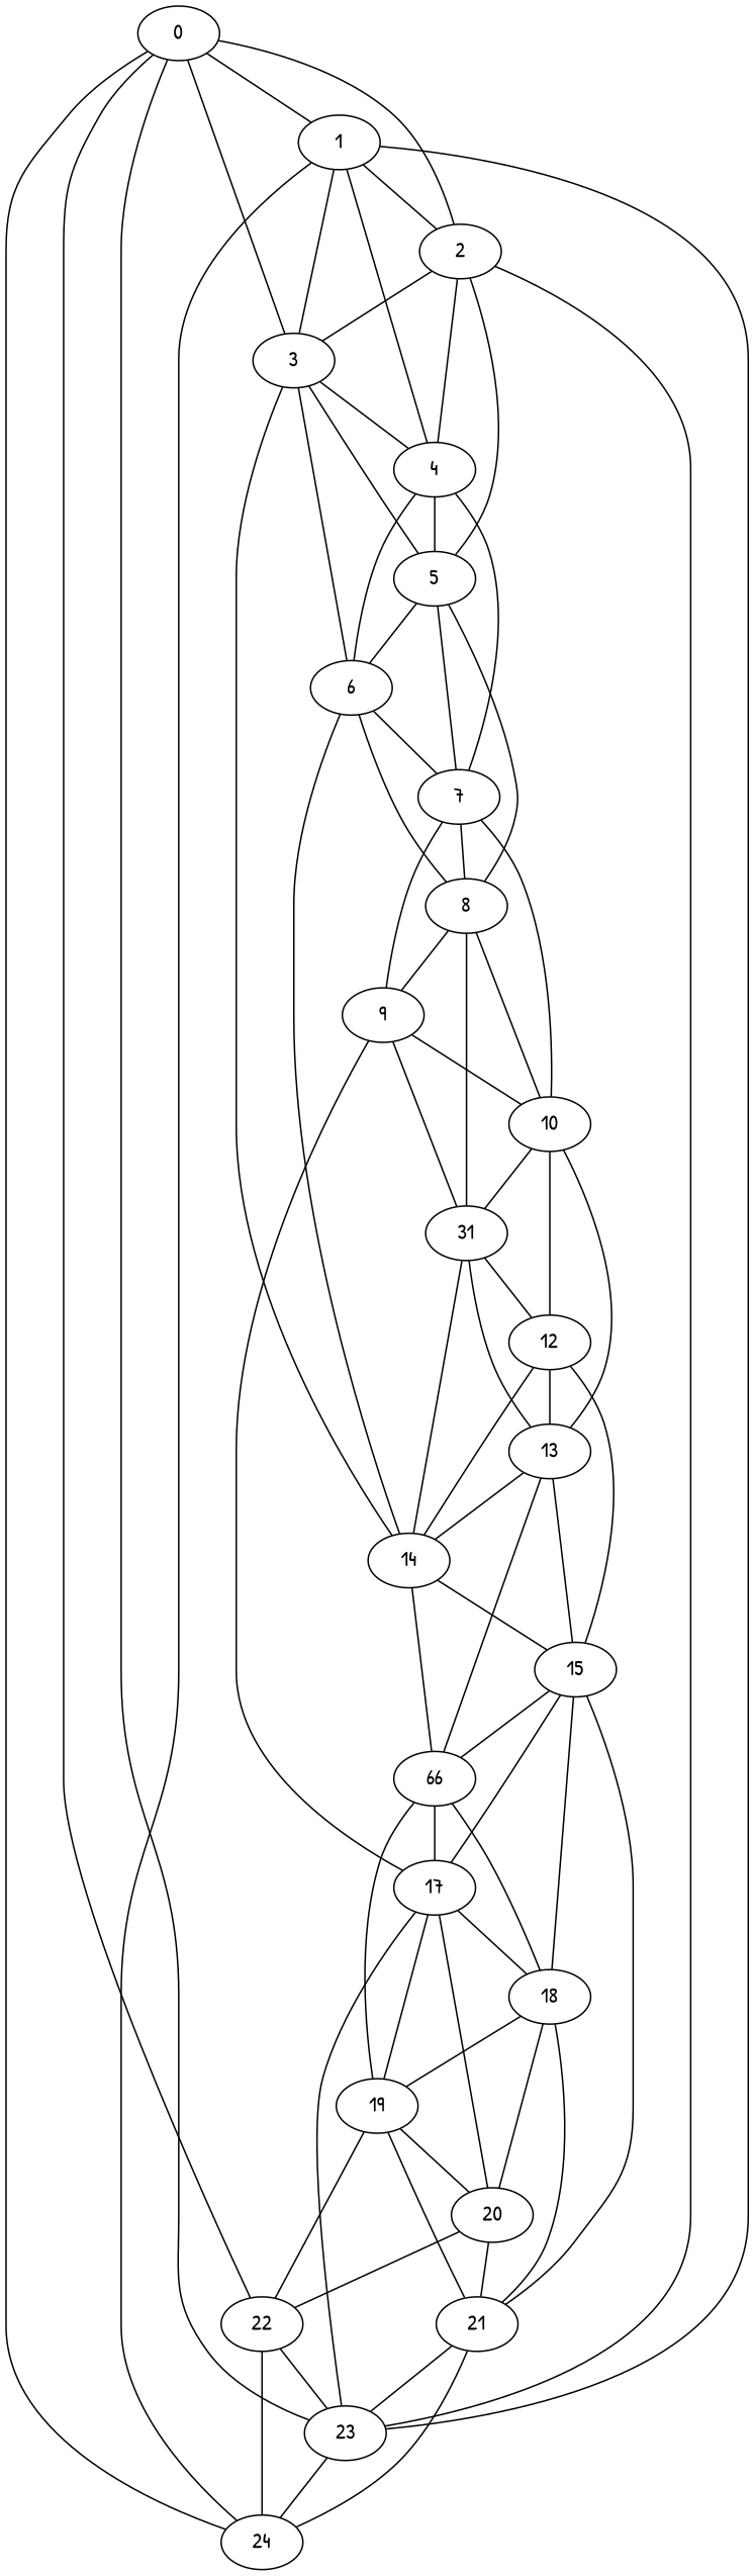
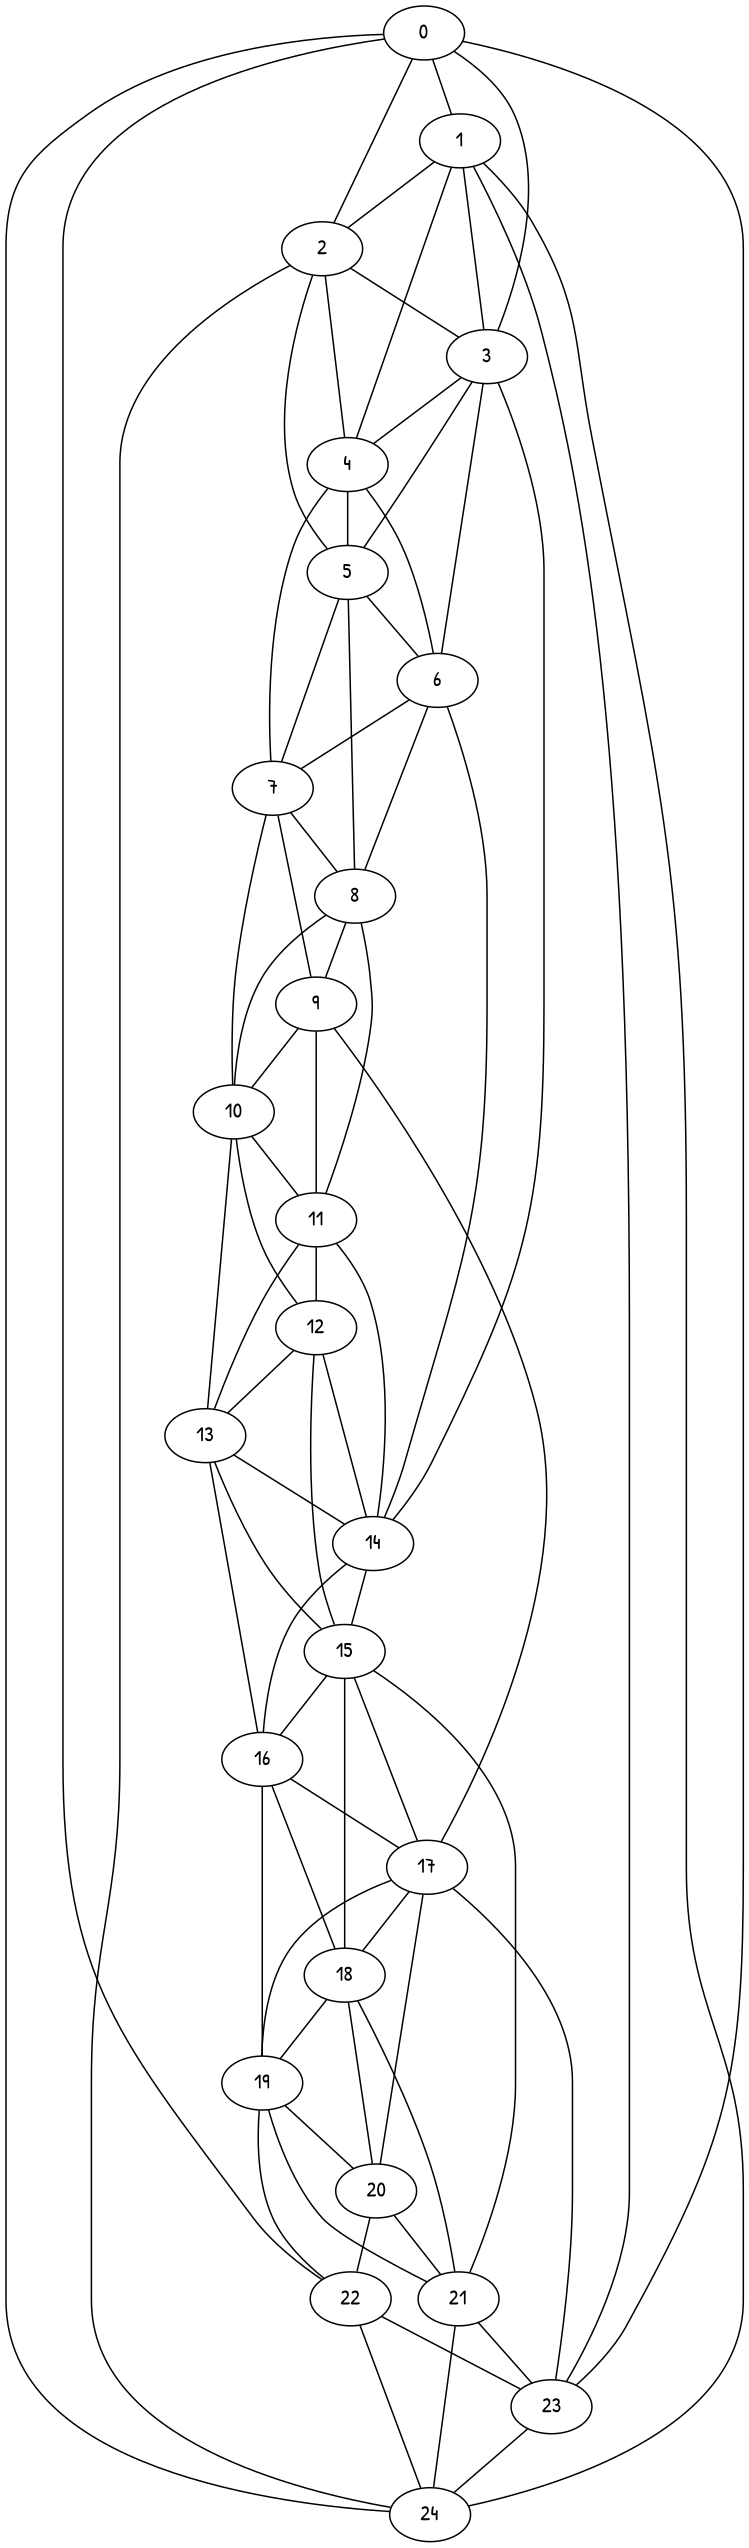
  strict graph {
    fontname="Patrick Hand"
    node [fontname="Patrick Hand"]
    edge [fontname="Patrick Hand" is_available=True prob=1.0]
    0
    1
    2
    3
    22
    23
    24
    4
    5
    6
    14
    7
    8
    15
-   16 [label=66]
+   16
    9
    10
-   11 [label=31]
+   11
    17
    12
    13
    18
    19
    20
    21
    0 -- 1
    0 -- 2 [prob=0.0827772687191]
    0 -- 3
    0 -- 22 [prob=0.729379797924]
    0 -- 23 [prob=0.625751326106]
    0 -- 24 [prob=0.672313766801]
    1 -- 2 [prob=0.622318115692]
    1 -- 3
    1 -- 23 [prob=0.530216182162]
    1 -- 24 [prob=0.263020729072]
    1 -- 4
    2 -- 3 [prob=0.553145680731]
-   2 -- 23
+   2 -- 24
    2 -- 4 [prob=0.959777308618]
    2 -- 5
    3 -- 4 [prob=0.995128908939]
    3 -- 5 [prob=0.814884227097]
    3 -- 6 [prob=0.789664762954]
    3 -- 14 [prob=0.924478770957]
    22 -- 23 [prob=0.87328621255]
    22 -- 24 [prob=0.270487400798]
    23 -- 24 [prob=0.125671636034]
    4 -- 5 [prob=0.962184942248]
    4 -- 6 [prob=0.609317864289]
    4 -- 7 [prob=0.106673787578]
    5 -- 6 [prob=0.322127695881]
    5 -- 7 [prob=0.698476799104]
    5 -- 8 [prob=0.251047831485]
    6 -- 14 [prob=0.353234740806]
    6 -- 7 [prob=0.394905658031]
    6 -- 8
    14 -- 15 [prob=0.229562521048]
    14 -- 16 [prob=0.851818260475]
    7 -- 8
    7 -- 9 [prob=0.95063430955]
    7 -- 10 [prob=0.63831433306]
    8 -- 9 [prob=0.204071823709]
    8 -- 10
    8 -- 11 [prob=0.450552834731]
    15 -- 16 [prob=0.78068732829]
    15 -- 17 [prob=0.298946380437]
    15 -- 18 [prob=0.290997368673]
    15 -- 21 [prob=0.746265114954]
    16 -- 17 [prob=0.19140448714]
    16 -- 18 [prob=0.73136040776]
    16 -- 19
    9 -- 10 [prob=0.0539411961515]
    9 -- 11 [prob=0.23724281665]
    9 -- 17 [prob=0.748535983095]
    10 -- 11 [prob=0.892947752503]
    10 -- 12 [prob=0.195934340355]
    10 -- 13 [prob=0.986029751109]
    11 -- 14 [prob=0.0177971099974]
    11 -- 12 [prob=0.453424538073]
    11 -- 13 [prob=0.840636155738]
    17 -- 23
    17 -- 18 [prob=0.529746963927]
    17 -- 19 [prob=0.723056716346]
    17 -- 20 [prob=0.406335351742]
    12 -- 14
    12 -- 15 [prob=0.97260461364]
    12 -- 13
    13 -- 14
    13 -- 15 [prob=0.252153207404]
    13 -- 16
    18 -- 19 [prob=0.650537938693]
    18 -- 20 [prob=0.683922206784]
    18 -- 21 [prob=0.162491177015]
    19 -- 22 [prob=0.454771161699]
    19 -- 20 [prob=0.409671782977]
    19 -- 21 [prob=0.80847188526]
    20 -- 22
    20 -- 21 [prob=0.0262859430305]
    21 -- 23
    21 -- 24 [prob=0.270299352006]
  }
